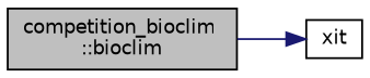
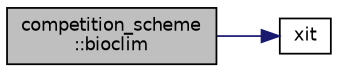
  digraph {
    rankdir=LR
    node [color=black fontname=Helvetica fontsize=10 shape=record style=filled]
-   n1 [fillcolor=grey75 fontcolor=black height=0.2 label="competition_bioclim\l::bioclim" width=0.4]
+   n1 [fillcolor=grey75 fontcolor=black height=0.2 label="competition_scheme\l::bioclim" width=0.4]
    n2 [fillcolor=white height=0.2 label=xit width=0.4]
    n1 -> n2 [color=midnightblue fontname=Helvetica fontsize=10 labelfontname=Helvetica labelfontsize=10 style=solid]
  }
